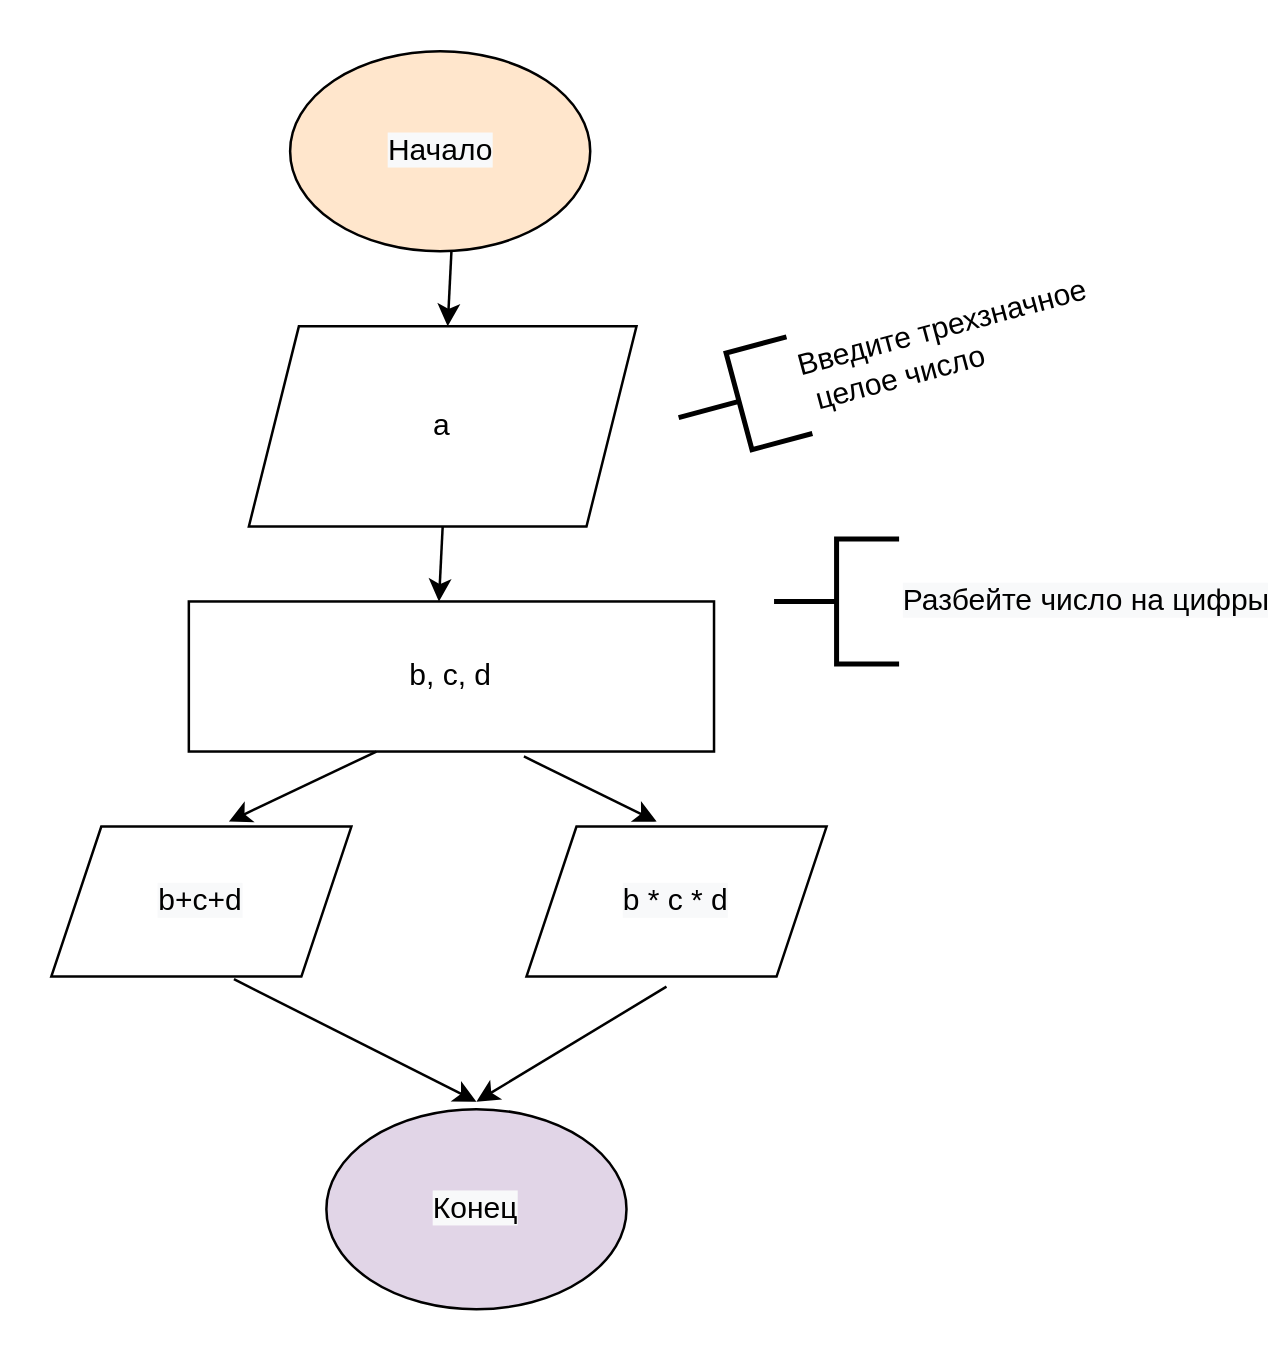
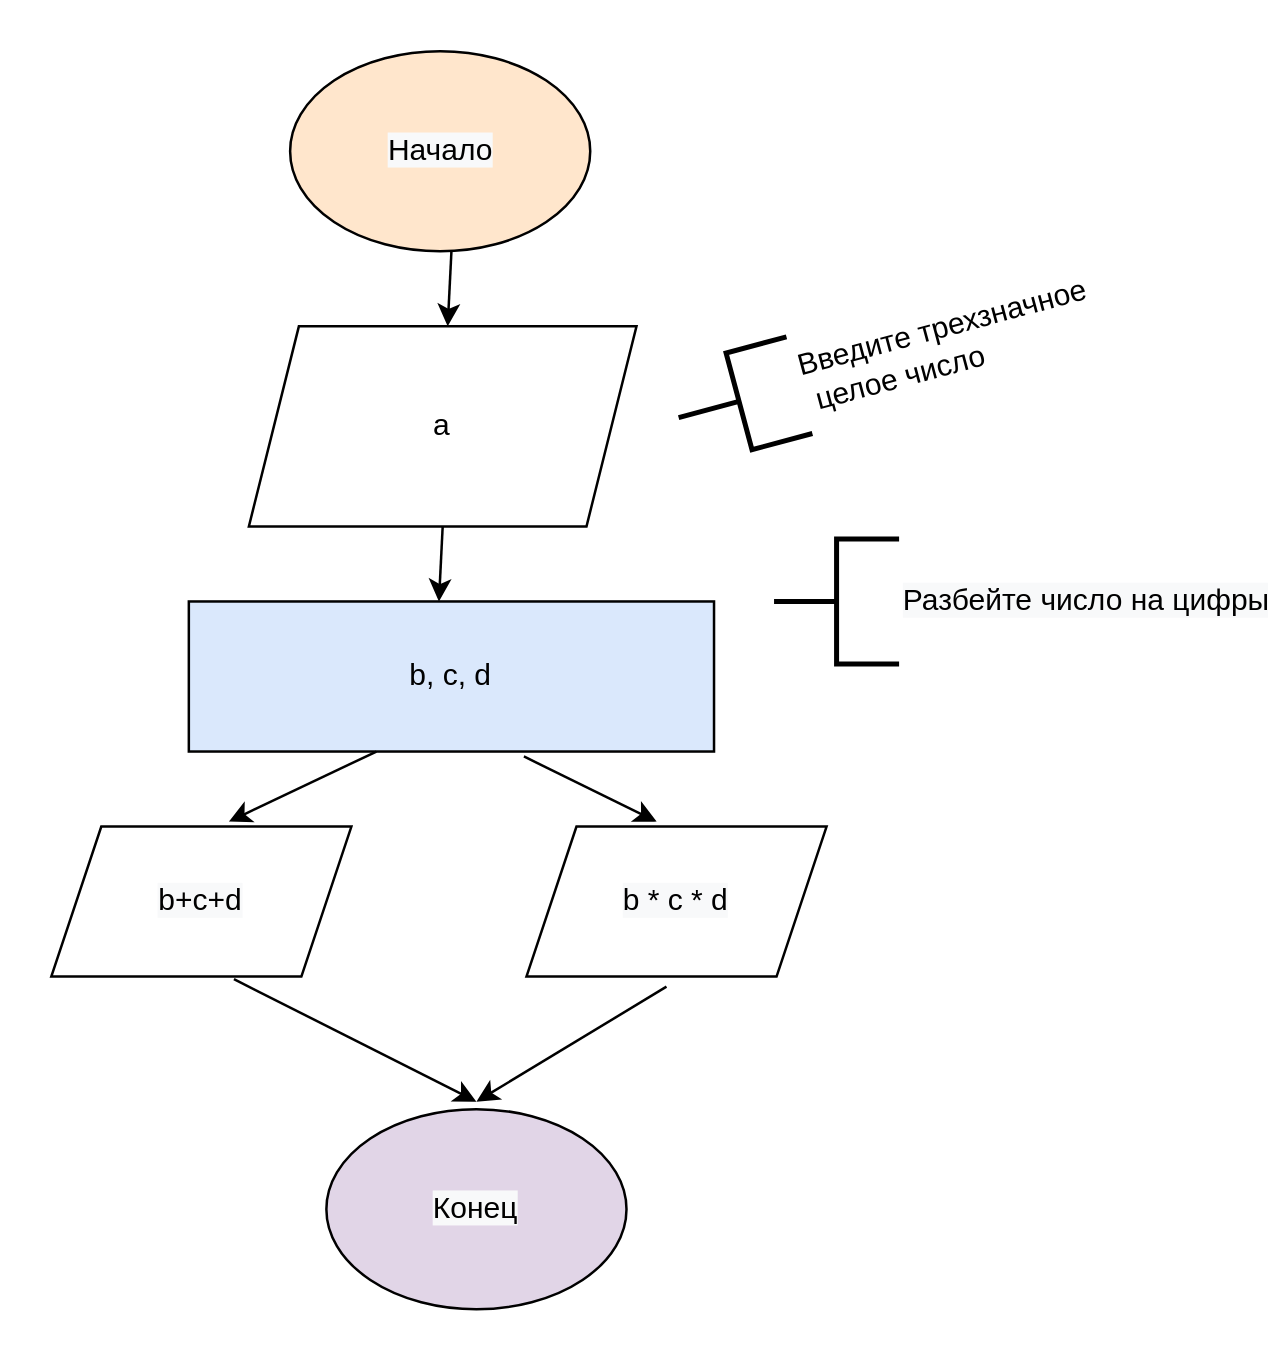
  <mxCell id="0" />
  <mxCell id="1" parent="0" />
  <mxCell id="2" value="a" style="shape=parallelogram;perimeter=parallelogramPerimeter;whiteSpace=wrap;html=1;fixedSize=1;" parent="1" vertex="1"><mxGeometry x="99" y="130" width="155" height="80" as="geometry" /></mxCell>
  <mxCell id="3" value="" style="endArrow=classic;html=1;exitX=0.5;exitY=1;exitDx=0;exitDy=0;" parent="1" target="2" edge="1"><mxGeometry width="50" height="50" relative="1" as="geometry"><mxPoint x="180" y="100" as="sourcePoint" /><mxPoint x="280" y="210" as="targetPoint" /></mxGeometry></mxCell>
- <mxCell id="4" value="b, c, d" style="rounded=0;whiteSpace=wrap;html=1;" parent="1" vertex="1"><mxGeometry x="75" y="240" width="210" height="60" as="geometry" /></mxCell>
+ <mxCell id="4" value="b, c, d" style="rounded=0;whiteSpace=wrap;html=1;fillColor=#dae8fc;" parent="1" vertex="1"><mxGeometry x="75" y="240" width="210" height="60" as="geometry" /></mxCell>
  <mxCell id="5" value="" style="endArrow=classic;html=1;exitX=0.5;exitY=1;exitDx=0;exitDy=0;" parent="1" edge="1"><mxGeometry width="50" height="50" relative="1" as="geometry"><mxPoint x="176.5" y="210" as="sourcePoint" /><mxPoint x="175" y="240" as="targetPoint" /></mxGeometry></mxCell>
  <mxCell id="6" value="" style="endArrow=classic;html=1;entryX=0.567;entryY=-0.033;entryDx=0;entryDy=0;entryPerimeter=0;exitX=0.638;exitY=1.033;exitDx=0;exitDy=0;exitPerimeter=0;" parent="1" source="4" edge="1"><mxGeometry width="50" height="50" relative="1" as="geometry"><mxPoint x="230" y="260" as="sourcePoint" /><mxPoint x="262.04" y="328.02" as="targetPoint" /></mxGeometry></mxCell>
  <mxCell id="7" value="" style="endArrow=classic;html=1;entryX=0.425;entryY=-0.033;entryDx=0;entryDy=0;entryPerimeter=0;" parent="1" edge="1"><mxGeometry width="50" height="50" relative="1" as="geometry"><mxPoint x="150" y="300" as="sourcePoint" /><mxPoint x="91" y="328.02" as="targetPoint" /></mxGeometry></mxCell>
  <mxCell id="8" value="" style="endArrow=classic;html=1;exitX=0.442;exitY=1.017;exitDx=0;exitDy=0;exitPerimeter=0;entryX=0.5;entryY=0;entryDx=0;entryDy=0;" parent="1" edge="1"><mxGeometry width="50" height="50" relative="1" as="geometry"><mxPoint x="93.04" y="391.02" as="sourcePoint" /><mxPoint x="190" y="440" as="targetPoint" /></mxGeometry></mxCell>
  <mxCell id="9" value="" style="endArrow=classic;html=1;exitX=0.6;exitY=1.067;exitDx=0;exitDy=0;exitPerimeter=0;" parent="1" edge="1"><mxGeometry width="50" height="50" relative="1" as="geometry"><mxPoint x="266" y="394.02" as="sourcePoint" /><mxPoint x="190" y="440" as="targetPoint" /></mxGeometry></mxCell>
  <mxCell id="10" value="&lt;span style=&quot;text-align: center&quot;&gt;Введите трехзначное&lt;br&gt;&amp;nbsp;целое число&lt;/span&gt;" style="strokeWidth=2;html=1;shape=mxgraph.flowchart.annotation_2;align=left;labelPosition=right;pointerEvents=1;rotation=-15;" parent="1" vertex="1"><mxGeometry x="270" y="140" width="50" height="40" as="geometry" /></mxCell>
  <mxCell id="11" value="&#10;&#10;&lt;span style=&quot;color: rgb(0, 0, 0); font-family: helvetica; font-size: 12px; font-style: normal; font-weight: 400; letter-spacing: normal; text-align: center; text-indent: 0px; text-transform: none; word-spacing: 0px; background-color: rgb(248, 249, 250); display: inline; float: none;&quot;&gt;Разбейте число на цифры&lt;/span&gt;&#10;&#10;" style="strokeWidth=2;html=1;shape=mxgraph.flowchart.annotation_2;align=left;labelPosition=right;pointerEvents=1;" parent="1" vertex="1"><mxGeometry x="309" y="215" width="50" height="50" as="geometry" /></mxCell>
  <mxCell id="12" value="&#10;&#10;&lt;span style=&quot;color: rgb(0, 0, 0); font-family: helvetica; font-size: 12px; font-style: normal; font-weight: 400; letter-spacing: normal; text-align: center; text-indent: 0px; text-transform: none; word-spacing: 0px; background-color: rgb(248, 249, 250); display: inline; float: none;&quot;&gt;b * c * d&lt;/span&gt;&#10;&#10;" style="shape=parallelogram;perimeter=parallelogramPerimeter;whiteSpace=wrap;html=1;fixedSize=1;" parent="1" vertex="1"><mxGeometry x="210" y="330" width="120" height="60" as="geometry" /></mxCell>
  <mxCell id="13" value="&#10;&#10;&lt;span style=&quot;color: rgb(0, 0, 0); font-family: helvetica; font-size: 12px; font-style: normal; font-weight: 400; letter-spacing: normal; text-align: center; text-indent: 0px; text-transform: none; word-spacing: 0px; background-color: rgb(248, 249, 250); display: inline; float: none;&quot;&gt;b+c+d&lt;/span&gt;&#10;&#10;" style="shape=parallelogram;perimeter=parallelogramPerimeter;whiteSpace=wrap;html=1;fixedSize=1;" parent="1" vertex="1"><mxGeometry x="20" y="330" width="120" height="60" as="geometry" /></mxCell>
  <mxCell id="14" value="&#10;&#10;&lt;span style=&quot;color: rgb(0, 0, 0); font-family: helvetica; font-size: 12px; font-style: normal; font-weight: 400; letter-spacing: normal; text-align: center; text-indent: 0px; text-transform: none; word-spacing: 0px; background-color: rgb(248, 249, 250); display: inline; float: none;&quot;&gt;Начало&lt;/span&gt;&#10;&#10;" style="ellipse;whiteSpace=wrap;html=1;fillColor=#ffe6cc;" parent="1" vertex="1"><mxGeometry x="115.5" y="20" width="120" height="80" as="geometry" /></mxCell>
  <mxCell id="15" value="&#10;&#10;&lt;span style=&quot;color: rgb(0, 0, 0); font-family: helvetica; font-size: 12px; font-style: normal; font-weight: 400; letter-spacing: normal; text-align: center; text-indent: 0px; text-transform: none; word-spacing: 0px; background-color: rgb(248, 249, 250); display: inline; float: none;&quot;&gt;Конец&lt;/span&gt;&#10;&#10;" style="ellipse;whiteSpace=wrap;html=1;fillColor=#e1d5e7;" parent="1" vertex="1"><mxGeometry x="130" y="443" width="120" height="80" as="geometry" /></mxCell>
